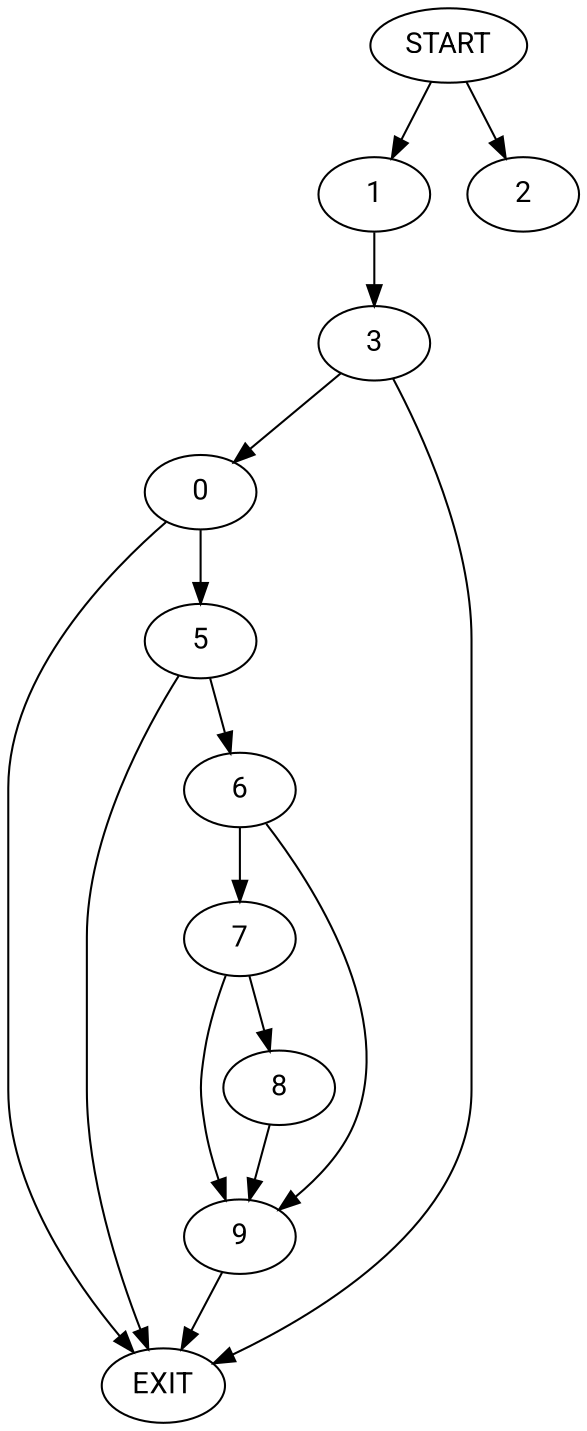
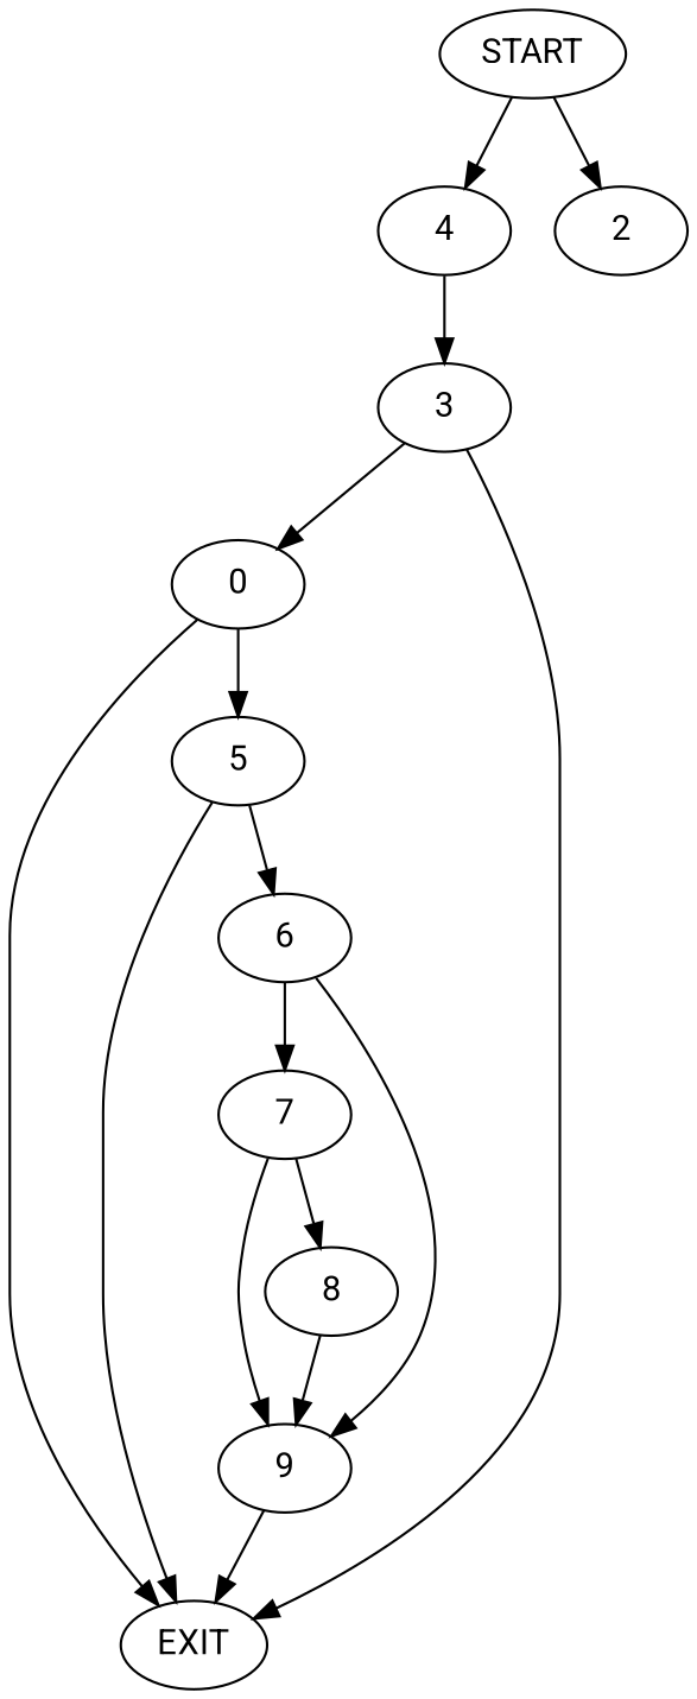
  digraph {
    fontname=Roboto
    node [fontname=Roboto]
    edge [fontname=Roboto]
    n1 [label=START]
-   1
+   1 [label=4]
    2
    3
    n5 [label=0]
    n6 [label=EXIT]
    5
    6
    7
    9
    8
    n1 -> 1
    n1 -> 2
    1 -> 3
    3 -> n5
    3 -> n6
    n5 -> n6
    n5 -> 5
    5 -> n6
    5 -> 6
    6 -> 7
    6 -> 9
    7 -> 9
    7 -> 8
    9 -> n6
    8 -> 9
  }
